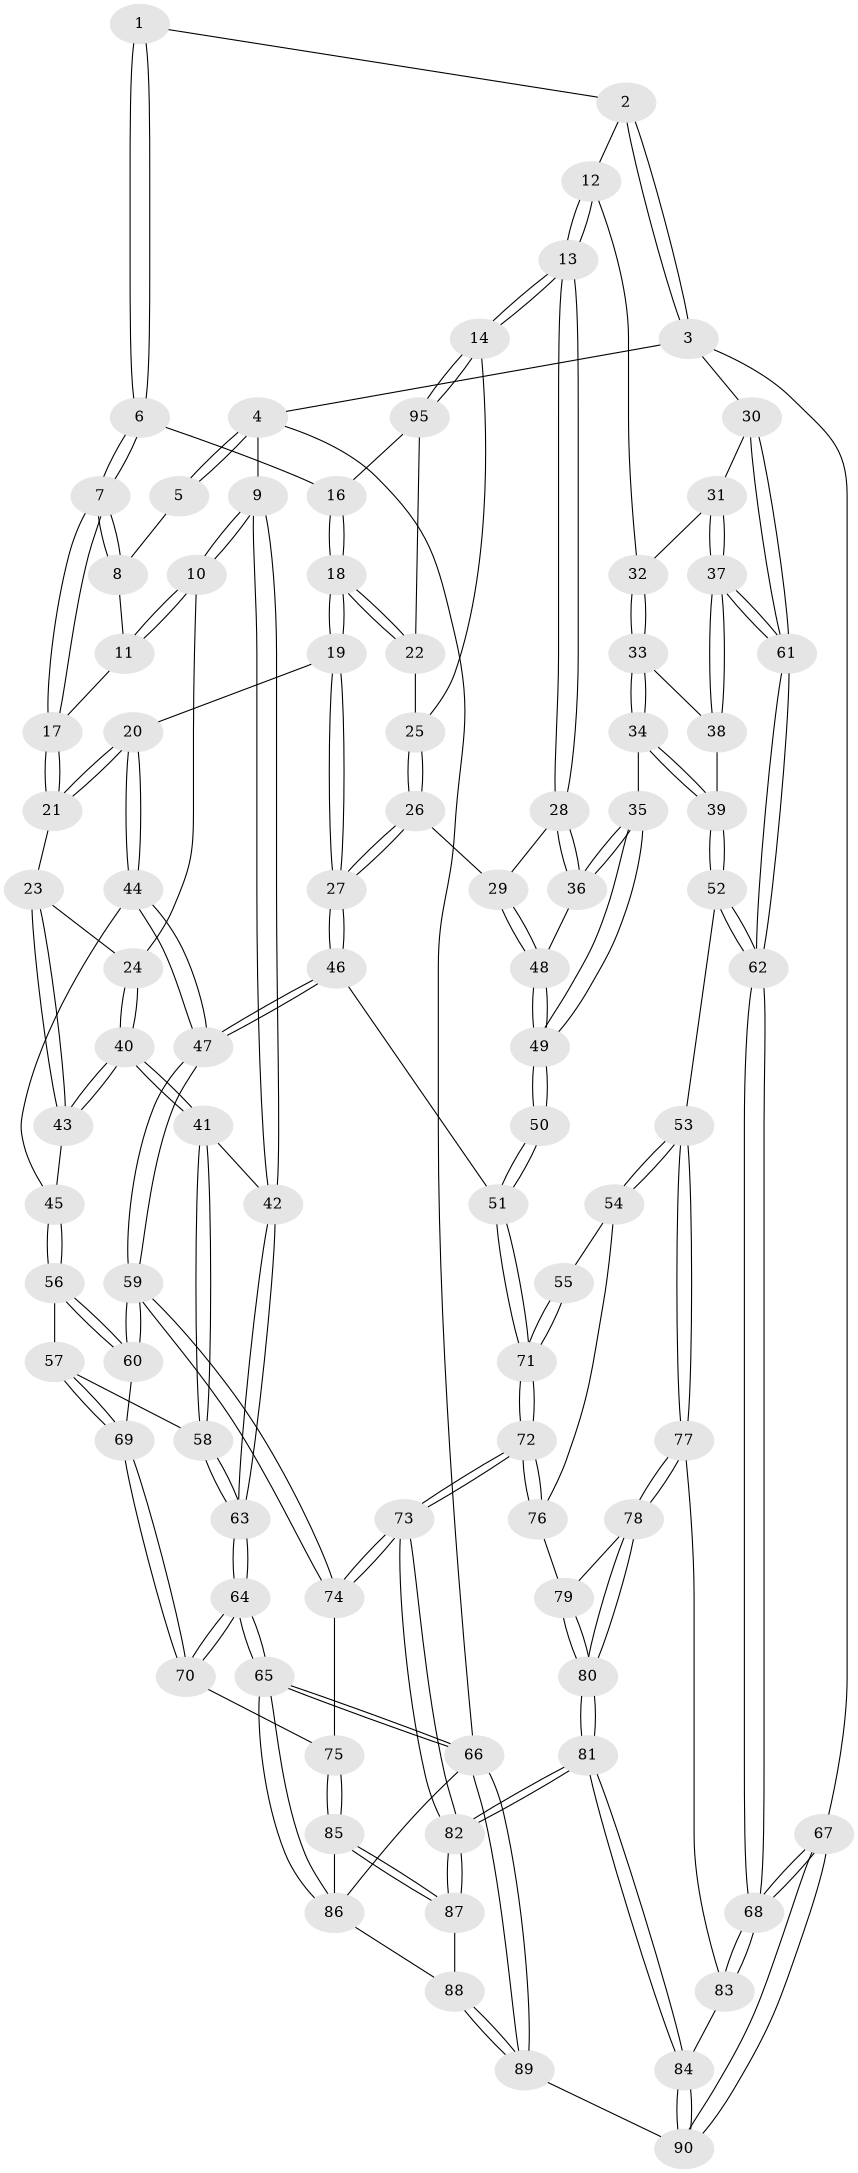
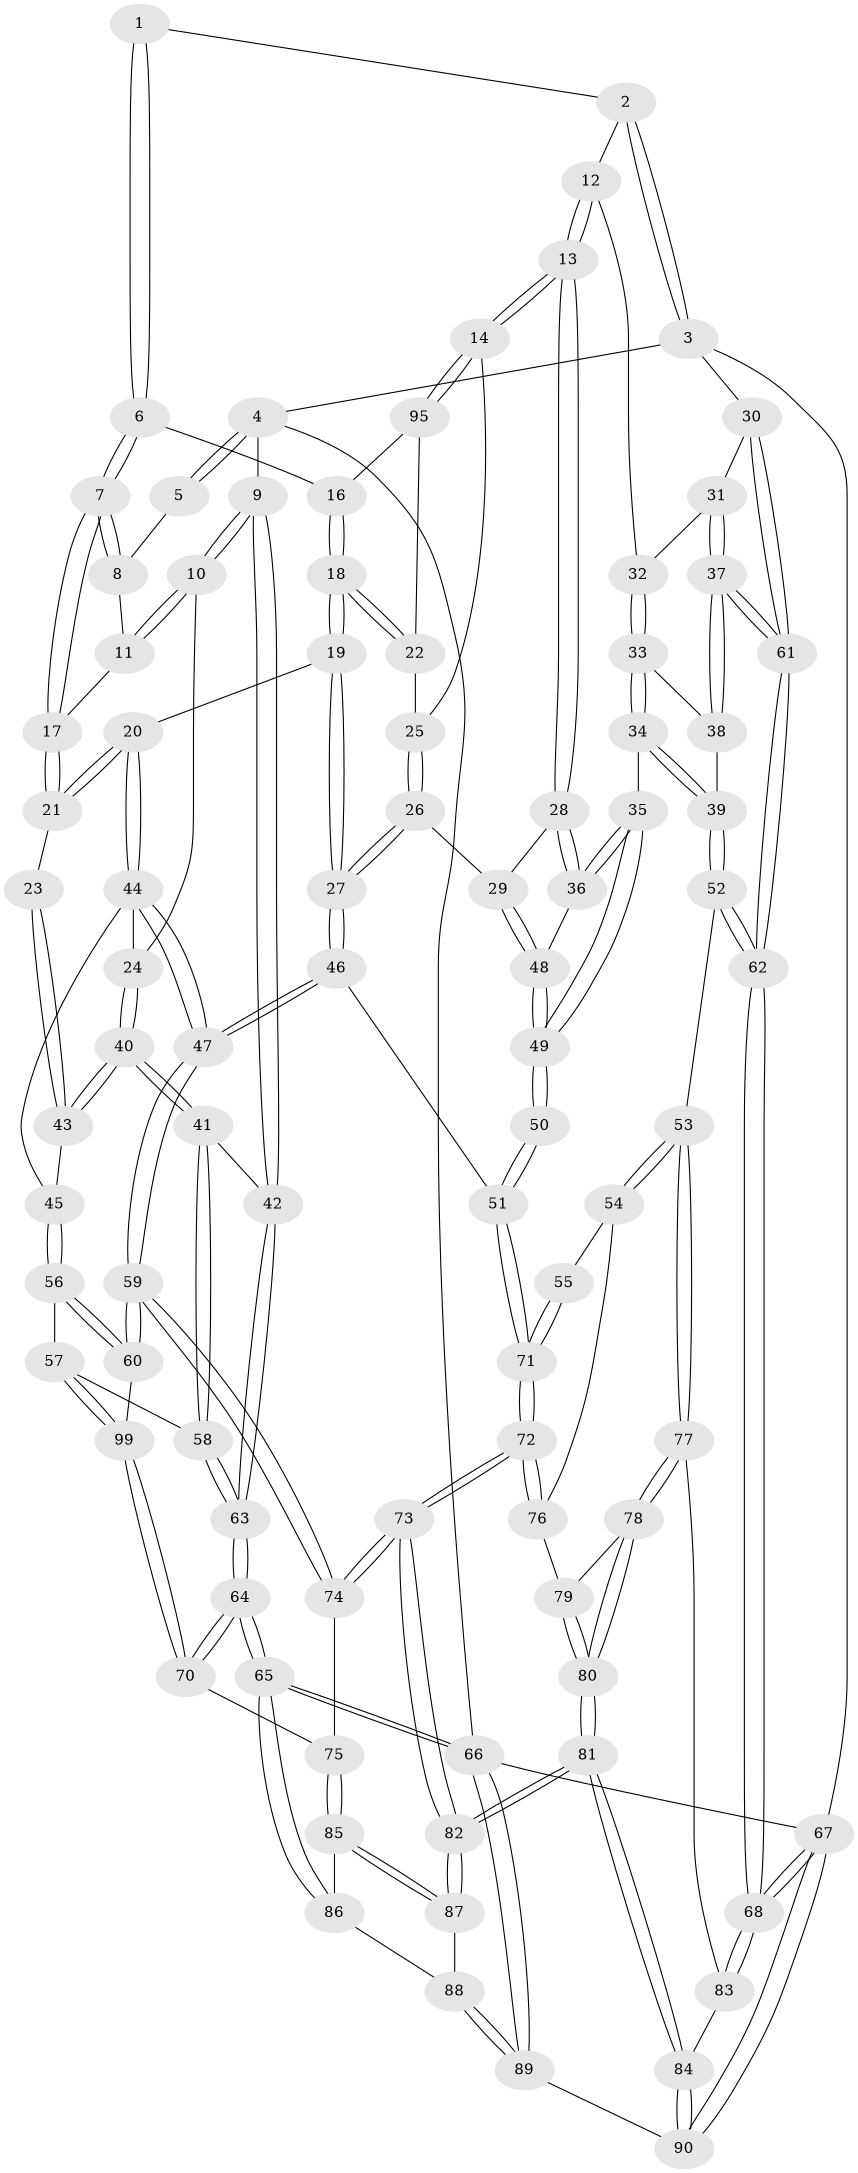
  graph {
    fontname="DejaVu Serif"
    node [color=gray90 fontname="DejaVu Serif" style=filled]
    edge [fontname="DejaVu Serif"]
    1
    2
    6
    3
    12
    7
    16
    4
    30
    67
    13
    32
    5
    9
    66
    31
    61
    68
    90
    8
    10
    42
    89
    11
    17
    18
    21
    24
    63
    40
    14
    28
    33
    n34 [label=95]
    25
    29
    36
    22
    26
    19
    23
    20
    27
    44
    46
    45
    47
    43
    41
    48
    51
    49
    37
    62
    38
    34
    35
    39
    52
    50
    53
    58
    64
    56
    59
    57
    60
    71
    74
    55
    72
    54
    77
    76
    83
    78
    79
-   69
+   69 [label=99]
    70
    75
    65
    86
    88
    84
    85
    73
    82
    87
    80
    81
    1 -- 2
    1 -- 6
    1 -- 6
    2 -- 3
    2 -- 3
    2 -- 12
    6 -- 7
    6 -- 7
    6 -- 16
    3 -- 4
    3 -- 30
    3 -- 67
    12 -- 13
    12 -- 13
    12 -- 32
    7 -- 8
    7 -- 8
    7 -- 17
    7 -- 17
    16 -- 18
    16 -- 18
    4 -- 5
    4 -- 5
    4 -- 9
    4 -- 66
    30 -- 31
    30 -- 61
    30 -- 61
    67 -- 68
    67 -- 68
    67 -- 90
    67 -- 90
    13 -- 14
    13 -- 14
    13 -- 28
    13 -- 28
    32 -- 33
    32 -- 33
    5 -- 8
    9 -- 10
    9 -- 10
    9 -- 42
    9 -- 42
-   66 -- 86
+   66 -- 67
    66 -- 89
    66 -- 89
    31 -- 32
    31 -- 37
    31 -- 37
    61 -- 62
    61 -- 62
    68 -- 83
    68 -- 83
    8 -- 11
    10 -- 11
    10 -- 11
    10 -- 24
    42 -- 63
    42 -- 63
    89 -- 90
    11 -- 17
    17 -- 21
    17 -- 21
    18 -- 22
    18 -- 22
    18 -- 19
    18 -- 19
    21 -- 23
    24 -- 40
    24 -- 40
    63 -- 64
    63 -- 64
    40 -- 43
    40 -- 43
    40 -- 41
    40 -- 41
    14 -- n34
    14 -- n34
    14 -- 25
    28 -- 29
    28 -- 36
    28 -- 36
    33 -- 38
    33 -- 34
    33 -- 34
    n34 -- 16
    n34 -- 22
    25 -- 26
    25 -- 26
    29 -- 48
    29 -- 48
    36 -- 48
    22 -- 25
    26 -- 29
    26 -- 27
    26 -- 27
    19 -- 20
    19 -- 27
    19 -- 27
-   23 -- 24
+   44 -- 24
    23 -- 43
    23 -- 43
    20 -- 21
    20 -- 21
    20 -- 44
    20 -- 44
    27 -- 46
    27 -- 46
    44 -- 45
    44 -- 47
    44 -- 47
    46 -- 47
    46 -- 47
    46 -- 51
    45 -- 56
    45 -- 56
    47 -- 59
    47 -- 59
    43 -- 45
    41 -- 42
    41 -- 58
    41 -- 58
    48 -- 49
    48 -- 49
    51 -- 71
    51 -- 71
    49 -- 50
    49 -- 50
    37 -- 61
    37 -- 61
    37 -- 38
    37 -- 38
    62 -- 68
    62 -- 68
    38 -- 39
    34 -- 35
    34 -- 39
    34 -- 39
    35 -- 36
    35 -- 36
    35 -- 49
    35 -- 49
    39 -- 52
    39 -- 52
    52 -- 62
    52 -- 62
    52 -- 53
    50 -- 51
    50 -- 51
    53 -- 54
    53 -- 54
    53 -- 77
    53 -- 77
    58 -- 63
    58 -- 63
    64 -- 70
    64 -- 70
    64 -- 65
    64 -- 65
    56 -- 57
    56 -- 60
    56 -- 60
    59 -- 60
    59 -- 60
    59 -- 74
    59 -- 74
    57 -- 58
    57 -- 69
    57 -- 69
    60 -- 69
    71 -- 72
    71 -- 72
    74 -- 75
    55 -- 71
    55 -- 71
    72 -- 76
    72 -- 76
    72 -- 73
    72 -- 73
    54 -- 55
    54 -- 76
    77 -- 83
    77 -- 78
    77 -- 78
    76 -- 79
    83 -- 84
    78 -- 79
    78 -- 80
    78 -- 80
    79 -- 80
    79 -- 80
    69 -- 70
    69 -- 70
    70 -- 75
    75 -- 85
    75 -- 85
    65 -- 66
    65 -- 66
    65 -- 86
    65 -- 86
    86 -- 88
    88 -- 89
    88 -- 89
    84 -- 90
    84 -- 90
    85 -- 86
    85 -- 87
    85 -- 87
    73 -- 74
    73 -- 74
    73 -- 82
    73 -- 82
    82 -- 87
    82 -- 87
    87 -- 88
    80 -- 81
    80 -- 81
    81 -- 84
    81 -- 84
    81 -- 82
    81 -- 82
  }
